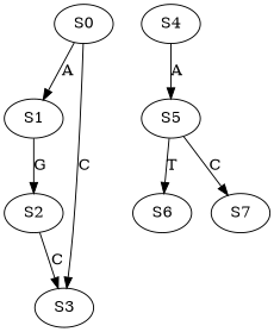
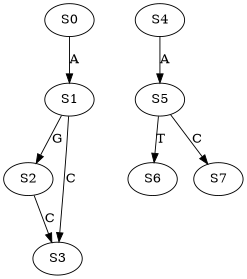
  strict digraph {
    S0
    S1
    S2
    S3
    S4
    S5
    S6
    S7
    S0 -> S1 [label=A]
    S1 -> S2 [label=G]
-   S0 -> S3 [label=C]
+   S1 -> S3 [label=C]
    S2 -> S3 [label=C]
    S4 -> S5 [label=A]
    S5 -> S6 [label=T]
    S5 -> S7 [label=C]
  }
